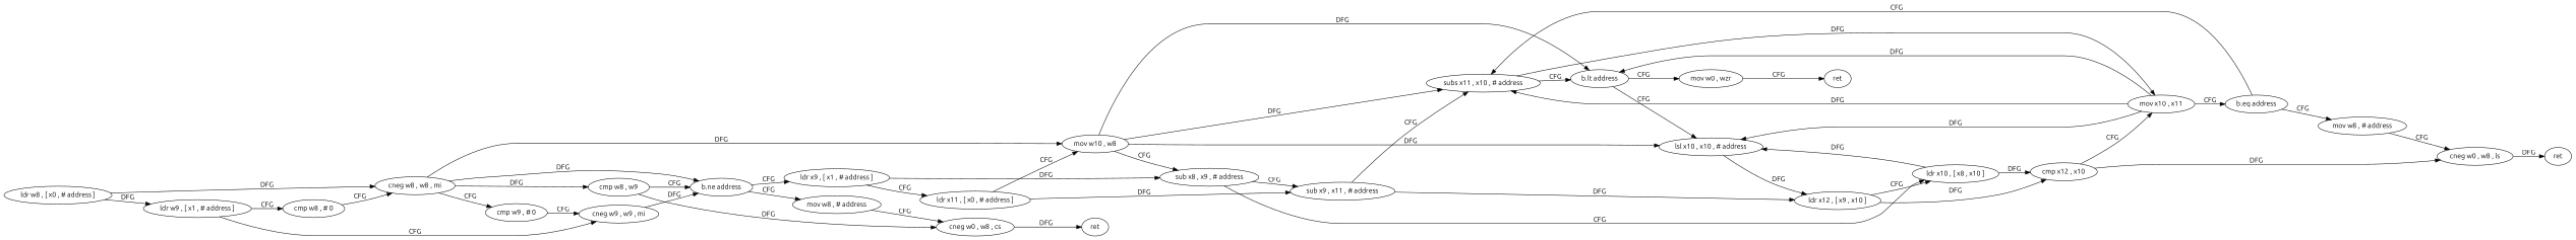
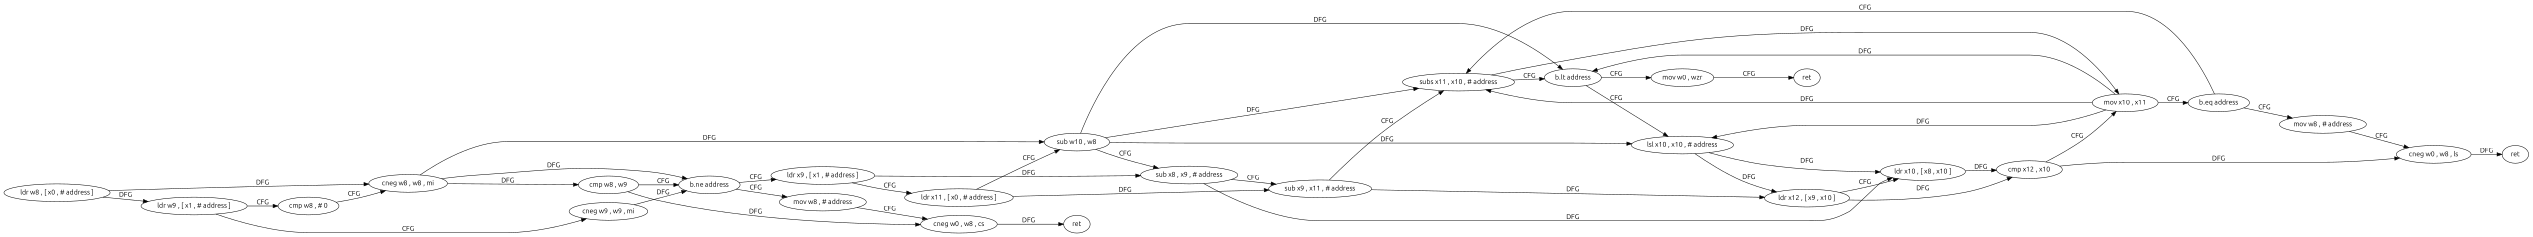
  digraph {
    fontname=Ubuntu
    rankdir=LR
    node [fontname=Ubuntu]
    edge [fontname=Ubuntu]
    n1 [label="ldr w8 , [ x0 , # address ]"]
    n2 [label="ldr w9 , [ x1 , # address ]"]
    n3 [label="cneg w8 , w8 , mi"]
    n4 [label="cmp w8 , # 0"]
    n5 [label="cneg w9 , w9 , mi"]
-   n6 [label="cmp w9 , # 0"]
    n7 [label="cmp w8 , w9"]
    n8 [label="b.ne address"]
-   n9 [label="mov w10 , w8"]
+   n9 [label="sub w10 , w8"]
    n10 [label="cneg w0 , w8 , cs"]
    n11 [label="mov w8 , # address"]
    n12 [label="ldr x9 , [ x1 , # address ]"]
    n13 [label="sub x8 , x9 , # address"]
    n14 [label="subs x11 , x10 , # address"]
    n15 [label="lsl x10 , x10 , # address"]
    n16 [label="b.lt address"]
    n17 [label=ret]
    n18 [label="ldr x11 , [ x0 , # address ]"]
    n19 [label="sub x9 , x11 , # address"]
    n20 [label="ldr x10 , [ x8 , x10 ]"]
    n21 [label="ldr x12 , [ x9 , x10 ]"]
    n22 [label="mov x10 , x11"]
    n23 [label="mov w0 , wzr"]
    n24 [label="cmp x12 , x10"]
    n25 [label="b.eq address"]
    n26 [label=ret]
    n27 [label="cneg w0 , w8 , ls"]
    n28 [label="mov w8 , # address"]
    n29 [label=ret]
    n1 -> n2 [label=DFG]
    n1 -> n3 [label=DFG]
    n2 -> n4 [label=CFG]
    n2 -> n5 [label=CFG]
-   n3 -> n6 [label=CFG]
    n3 -> n7 [label=DFG]
    n3 -> n8 [label=DFG]
    n3 -> n9 [label=DFG]
    n4 -> n3 [label=CFG]
    n5 -> n8 [label=DFG]
-   n6 -> n5 [label=CFG]
    n7 -> n8 [label=CFG]
    n7 -> n10 [label=DFG]
    n8 -> n11 [label=CFG]
    n8 -> n12 [label=CFG]
    n9 -> n13 [label=CFG]
    n9 -> n14 [label=DFG]
    n9 -> n15 [label=DFG]
    n9 -> n16 [label=DFG]
    n10 -> n17 [label=DFG]
    n11 -> n10 [label=CFG]
    n12 -> n13 [label=DFG]
    n12 -> n18 [label=CFG]
    n13 -> n19 [label=CFG]
-   n13 -> n20 [label=CFG]
+   n13 -> n20 [label=DFG]
    n14 -> n16 [label=CFG]
    n14 -> n22 [label=DFG]
-   n20 -> n15 [label=DFG]
+   n15 -> n20 [label=DFG]
    n15 -> n21 [label=DFG]
    n16 -> n15 [label=CFG]
    n16 -> n23 [label=CFG]
    n18 -> n9 [label=CFG]
    n18 -> n19 [label=DFG]
    n19 -> n14 [label=CFG]
    n19 -> n21 [label=DFG]
    n20 -> n24 [label=DFG]
    n21 -> n20 [label=CFG]
    n21 -> n24 [label=DFG]
    n22 -> n14 [label=DFG]
    n22 -> n15 [label=DFG]
    n22 -> n16 [label=DFG]
    n22 -> n25 [label=CFG]
    n23 -> n26 [label=CFG]
    n24 -> n22 [label=CFG]
    n24 -> n27 [label=DFG]
    n25 -> n14 [label=CFG]
    n25 -> n28 [label=CFG]
    n27 -> n29 [label=DFG]
    n28 -> n27 [label=CFG]
  }
